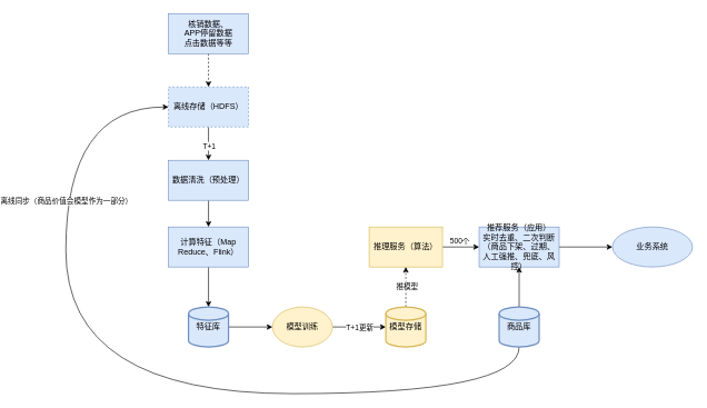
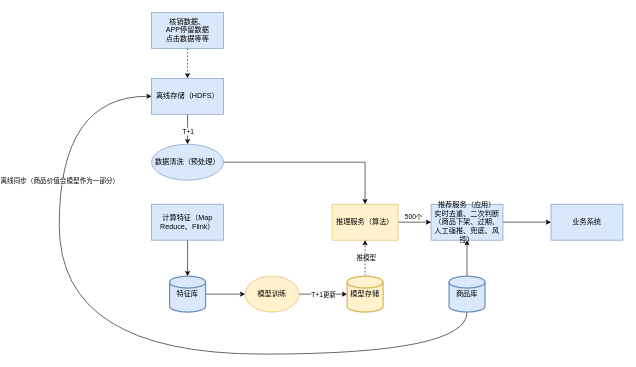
  <mxCell id="0" />
  <mxCell id="1" parent="0" />
  <mxCell id="2" style="edgeStyle=none;rounded=0;orthogonalLoop=1;jettySize=auto;html=1;entryX=0.5;entryY=0;entryDx=0;entryDy=0;dashed=1;" edge="1" parent="1" source="3" target="9"><mxGeometry relative="1" as="geometry" /></mxCell>
  <mxCell id="3" value="核销数据、&lt;br&gt;APP停留数据&lt;br&gt;点击数据等等" style="rounded=0;whiteSpace=wrap;html=1;fillColor=#dae8fc;strokeColor=#6c8ebf;" vertex="1" parent="1"><mxGeometry x="174" y="20" width="120" height="60" as="geometry" /></mxCell>
  <mxCell id="4" value="" style="edgeStyle=orthogonalEdgeStyle;rounded=0;orthogonalLoop=1;jettySize=auto;html=1;" edge="1" parent="1" source="6" target="23"><mxGeometry relative="1" as="geometry" /></mxCell>
  <mxCell id="5" value="500个" style="edgeLabel;html=1;align=center;verticalAlign=middle;resizable=0;points=[];" vertex="1" connectable="0" parent="4"><mxGeometry x="0.053" y="-1" relative="1" as="geometry"><mxPoint x="-4" y="-11" as="offset" /></mxGeometry></mxCell>
  <mxCell id="6" value="推理服务（算法）" style="whiteSpace=wrap;html=1;fillColor=#fff2cc;strokeColor=#d6b656;" vertex="1" parent="1"><mxGeometry x="475" y="340" width="110" height="60" as="geometry" /></mxCell>
  <mxCell id="7" style="edgeStyle=none;rounded=0;orthogonalLoop=1;jettySize=auto;html=1;" edge="1" parent="1" source="9" target="11"><mxGeometry relative="1" as="geometry" /></mxCell>
  <mxCell id="8" value="T+1" style="edgeLabel;html=1;align=center;verticalAlign=middle;resizable=0;points=[];" vertex="1" connectable="0" parent="7"><mxGeometry x="0.119" relative="1" as="geometry"><mxPoint as="offset" /></mxGeometry></mxCell>
- <mxCell id="9" value="离线存储（HDFS）" style="whiteSpace=wrap;html=1;fillColor=#dae8fc;strokeColor=#6c8ebf;dashed=1;" vertex="1" parent="1"><mxGeometry x="174" y="130" width="120" height="60" as="geometry" /></mxCell>
- <mxCell id="10" value="" style="edgeStyle=orthogonalEdgeStyle;rounded=0;orthogonalLoop=1;jettySize=auto;html=1;" edge="1" parent="1" source="11" target="13"><mxGeometry relative="1" as="geometry" /></mxCell>
- <mxCell id="11" value="数据清洗（预处理）" style="whiteSpace=wrap;html=1;fillColor=#dae8fc;strokeColor=#6c8ebf;" vertex="1" parent="1"><mxGeometry x="174" y="240" width="120" height="60" as="geometry" /></mxCell>
+ <mxCell id="9" value="离线存储（HDFS）" style="whiteSpace=wrap;html=1;fillColor=#dae8fc;strokeColor=#6c8ebf;" vertex="1" parent="1"><mxGeometry x="174" y="130" width="120" height="60" as="geometry" /></mxCell>
+ <mxCell id="10" value="" style="edgeStyle=orthogonalEdgeStyle;rounded=0;orthogonalLoop=1;jettySize=auto;html=1;" edge="1" parent="1" source="11" target="6"><mxGeometry relative="1" as="geometry" /></mxCell>
+ <mxCell id="11" value="数据清洗（预处理）" style="ellipse;whiteSpace=wrap;html=1;fillColor=#dae8fc;strokeColor=#6c8ebf;" vertex="1" parent="1"><mxGeometry x="174" y="240" width="120" height="60" as="geometry" /></mxCell>
  <mxCell id="12" value="" style="edgeStyle=orthogonalEdgeStyle;rounded=0;orthogonalLoop=1;jettySize=auto;html=1;entryX=0.5;entryY=0;entryDx=0;entryDy=0;entryPerimeter=0;" edge="1" parent="1" source="13" target="15"><mxGeometry relative="1" as="geometry" /></mxCell>
  <mxCell id="13" value="计算特征（Map Reduce、Flink）" style="whiteSpace=wrap;html=1;fillColor=#dae8fc;strokeColor=#6c8ebf;" vertex="1" parent="1"><mxGeometry x="174" y="340" width="120" height="60" as="geometry" /></mxCell>
  <mxCell id="14" style="edgeStyle=orthogonalEdgeStyle;rounded=0;orthogonalLoop=1;jettySize=auto;html=1;entryX=0;entryY=0.5;entryDx=0;entryDy=0;" edge="1" parent="1" source="15" target="18"><mxGeometry relative="1" as="geometry" /></mxCell>
  <mxCell id="15" value="特征库" style="strokeWidth=2;html=1;shape=mxgraph.flowchart.database;whiteSpace=wrap;fillColor=#dae8fc;strokeColor=#6c8ebf;" vertex="1" parent="1"><mxGeometry x="204" y="460" width="60" height="60" as="geometry" /></mxCell>
  <mxCell id="16" style="edgeStyle=orthogonalEdgeStyle;rounded=0;orthogonalLoop=1;jettySize=auto;html=1;" edge="1" parent="1" source="18" target="21"><mxGeometry relative="1" as="geometry" /></mxCell>
  <mxCell id="17" value="T+1更新" style="edgeLabel;html=1;align=center;verticalAlign=middle;resizable=0;points=[];" vertex="1" connectable="0" parent="16"><mxGeometry x="-0.26" relative="1" as="geometry"><mxPoint x="10" as="offset" /></mxGeometry></mxCell>
  <mxCell id="18" value="模型训练" style="ellipse;whiteSpace=wrap;html=1;fillColor=#fff2cc;strokeColor=#d6b656;" vertex="1" parent="1"><mxGeometry x="330" y="460" width="90" height="60" as="geometry" /></mxCell>
  <mxCell id="19" style="edgeStyle=none;rounded=0;orthogonalLoop=1;jettySize=auto;html=1;entryX=0.5;entryY=1;entryDx=0;entryDy=0;dashed=1;" edge="1" parent="1" source="21" target="6"><mxGeometry relative="1" as="geometry" /></mxCell>
  <mxCell id="20" value="推模型" style="edgeLabel;html=1;align=center;verticalAlign=middle;resizable=0;points=[];" vertex="1" connectable="0" parent="19"><mxGeometry x="0.067" y="-1" relative="1" as="geometry"><mxPoint as="offset" /></mxGeometry></mxCell>
  <mxCell id="21" value="模型存储" style="strokeWidth=2;html=1;shape=mxgraph.flowchart.database;whiteSpace=wrap;fillColor=#fff2cc;strokeColor=#d6b656;" vertex="1" parent="1"><mxGeometry x="500" y="460" width="60" height="60" as="geometry" /></mxCell>
  <mxCell id="22" value="" style="edgeStyle=orthogonalEdgeStyle;rounded=0;orthogonalLoop=1;jettySize=auto;html=1;" edge="1" parent="1" source="23" target="24"><mxGeometry relative="1" as="geometry" /></mxCell>
  <mxCell id="23" value="推荐服务（应用）&lt;br&gt;实时去重、二次判断（商品下架、过期、人工强推、兜底、风控）" style="whiteSpace=wrap;html=1;fillColor=#dae8fc;strokeColor=#6c8ebf;" vertex="1" parent="1"><mxGeometry x="640" y="340" width="120" height="60" as="geometry" /></mxCell>
- <mxCell id="24" value="业务系统" style="ellipse;whiteSpace=wrap;html=1;fillColor=#dae8fc;strokeColor=#6c8ebf;" vertex="1" parent="1"><mxGeometry x="840" y="340" width="120" height="60" as="geometry" /></mxCell>
+ <mxCell id="24" value="业务系统" style="whiteSpace=wrap;html=1;fillColor=#dae8fc;strokeColor=#6c8ebf;" vertex="1" parent="1"><mxGeometry x="840" y="340" width="120" height="60" as="geometry" /></mxCell>
  <mxCell id="25" value="" style="edgeStyle=orthogonalEdgeStyle;rounded=0;orthogonalLoop=1;jettySize=auto;html=1;" edge="1" parent="1" source="28" target="23"><mxGeometry relative="1" as="geometry" /></mxCell>
  <mxCell id="26" style="edgeStyle=orthogonalEdgeStyle;rounded=0;orthogonalLoop=1;jettySize=auto;html=1;curved=1;exitX=0.5;exitY=1;exitDx=0;exitDy=0;exitPerimeter=0;" edge="1" parent="1" source="28" target="9"><mxGeometry relative="1" as="geometry"><Array as="points"><mxPoint x="700" y="590" /><mxPoint x="20" y="590" /><mxPoint x="20" y="160" /></Array></mxGeometry></mxCell>
  <mxCell id="27" value="离线同步（商品价值会模型作为一部分）" style="edgeLabel;html=1;align=center;verticalAlign=middle;resizable=0;points=[];" vertex="1" connectable="0" parent="26"><mxGeometry x="0.554" y="2" relative="1" as="geometry"><mxPoint x="2" y="-3" as="offset" /></mxGeometry></mxCell>
  <mxCell id="28" value="商品库" style="strokeWidth=2;html=1;shape=mxgraph.flowchart.database;whiteSpace=wrap;fillColor=#dae8fc;strokeColor=#6c8ebf;" vertex="1" parent="1"><mxGeometry x="670" y="460" width="60" height="60" as="geometry" /></mxCell>
